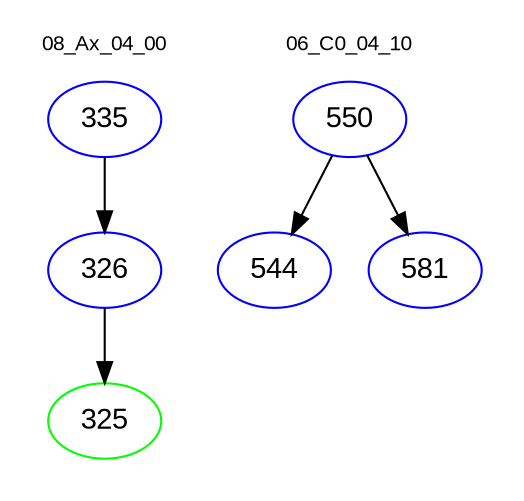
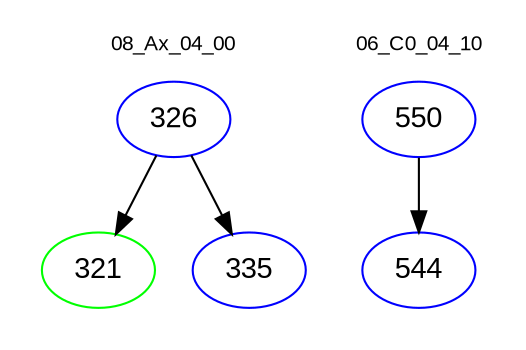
  digraph {
    fontname="Liberation Sans"
    node [color=blue fontname="Liberation Sans"]
    edge [color=black fontname="Liberation Sans"]
    n1 [label=326]
-   n2 [color=green label=325]
+   n2 [color=green label=321]
    n3 [label=335]
    n4 [label=550]
    n5 [label=544]
-   n6 [label=581]
    subgraph cluster_1 {
      color=white
      fontsize=10
      label="08_Ax_04_00"
      n1
      n2
      n3
    }
    subgraph cluster_2 {
      color=white
      fontsize=10
      label="06_C0_04_10"
      n4
      n5
-     n6
    }
    n1 -> n2
-   n3 -> n1
+   n1 -> n3
    n4 -> n5
-   n4 -> n6
  }
